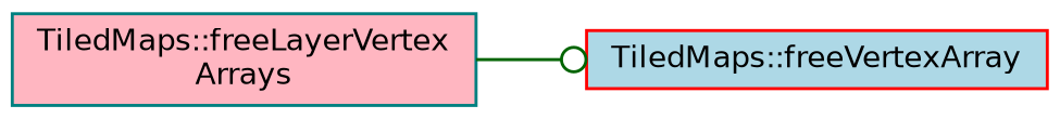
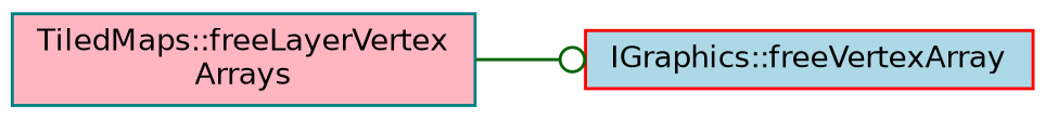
  digraph {
    rankdir=LR
    node [fontname=Helvetica fontsize=10 shape=record style=filled]
    n1 [color=teal fillcolor=lightpink fontcolor=black height=0.2 label="TiledMaps::freeLayerVertex\lArrays" width=0.4]
-   n2 [color=red fillcolor=lightblue height=0.2 label="TiledMaps::freeVertexArray" width=0.4]
+   n2 [color=red fillcolor=lightblue height=0.2 label="IGraphics::freeVertexArray" width=0.4]
    n1 -> n2 [color=darkgreen fontname=Helvetica fontsize=10 labelfontname=Helvetica labelfontsize=10 style=solid arrowhead=odot]
  }
